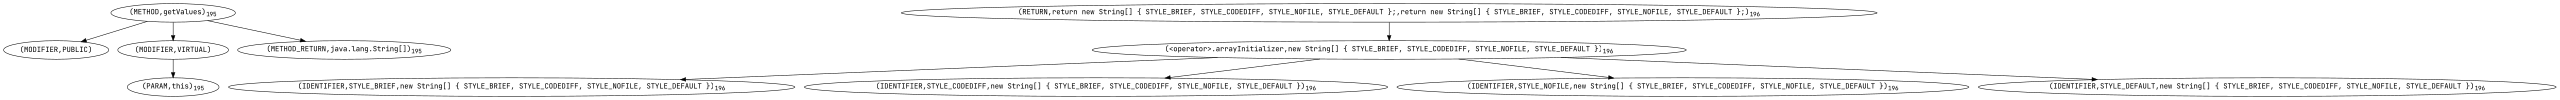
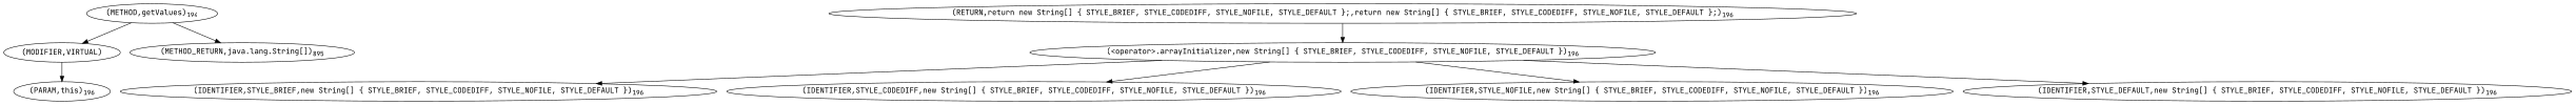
  digraph {
    fontname="JetBrains Mono"
    node [fontname="JetBrains Mono"]
    edge [fontname="JetBrains Mono"]
-   n1 [label=<(METHOD,getValues)<SUB>195</SUB>>]
-   n2 [label=<(MODIFIER,PUBLIC)>]
+   n1 [label=<(METHOD,getValues)<SUB>194</SUB>>]
    n3 [label=<(MODIFIER,VIRTUAL)>]
-   n4 [label=<(METHOD_RETURN,java.lang.String[])<SUB>195</SUB>>]
-   n5 [label=<(PARAM,this)<SUB>195</SUB>>]
+   n4 [label=<(METHOD_RETURN,java.lang.String[])<SUB>895</SUB>>]
+   n5 [label=<(PARAM,this)<SUB>196</SUB>>]
    n6 [label=<(RETURN,return new String[] { STYLE_BRIEF, STYLE_CODEDIFF, STYLE_NOFILE, STYLE_DEFAULT };,return new String[] { STYLE_BRIEF, STYLE_CODEDIFF, STYLE_NOFILE, STYLE_DEFAULT };)<SUB>196</SUB>>]
    n7 [label=<(&lt;operator&gt;.arrayInitializer,new String[] { STYLE_BRIEF, STYLE_CODEDIFF, STYLE_NOFILE, STYLE_DEFAULT })<SUB>196</SUB>>]
    n8 [label=<(IDENTIFIER,STYLE_BRIEF,new String[] { STYLE_BRIEF, STYLE_CODEDIFF, STYLE_NOFILE, STYLE_DEFAULT })<SUB>196</SUB>>]
    n9 [label=<(IDENTIFIER,STYLE_CODEDIFF,new String[] { STYLE_BRIEF, STYLE_CODEDIFF, STYLE_NOFILE, STYLE_DEFAULT })<SUB>196</SUB>>]
    n10 [label=<(IDENTIFIER,STYLE_NOFILE,new String[] { STYLE_BRIEF, STYLE_CODEDIFF, STYLE_NOFILE, STYLE_DEFAULT })<SUB>196</SUB>>]
    n11 [label=<(IDENTIFIER,STYLE_DEFAULT,new String[] { STYLE_BRIEF, STYLE_CODEDIFF, STYLE_NOFILE, STYLE_DEFAULT })<SUB>196</SUB>>]
-   n1 -> n2
    n1 -> n3
    n1 -> n4
    n3 -> n5
    n6 -> n7
    n7 -> n8
    n7 -> n9
    n7 -> n10
    n7 -> n11
  }
